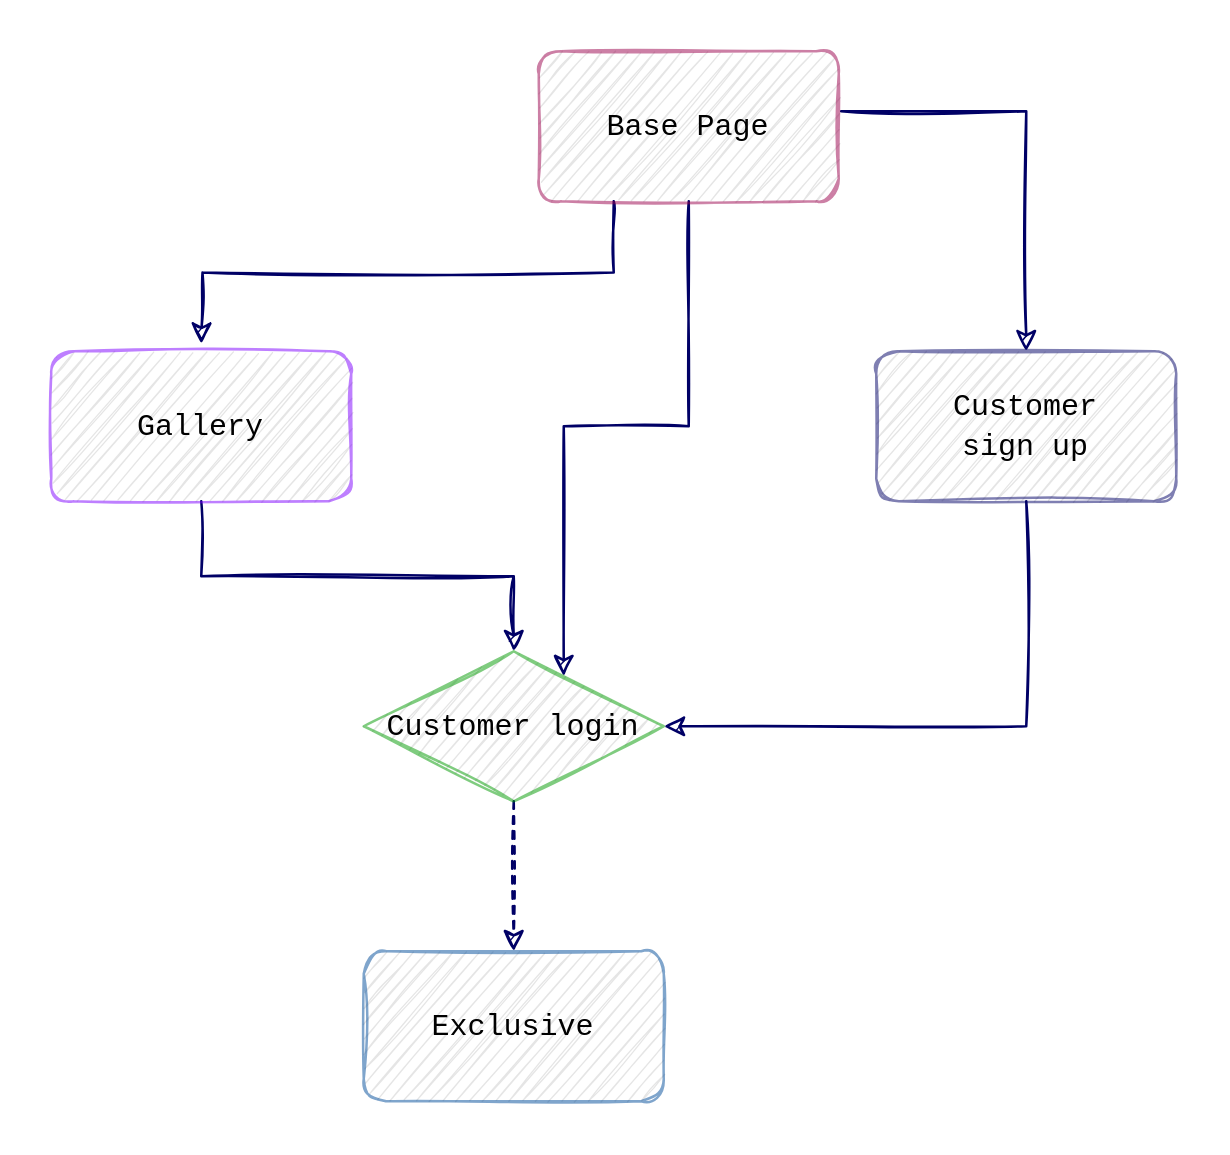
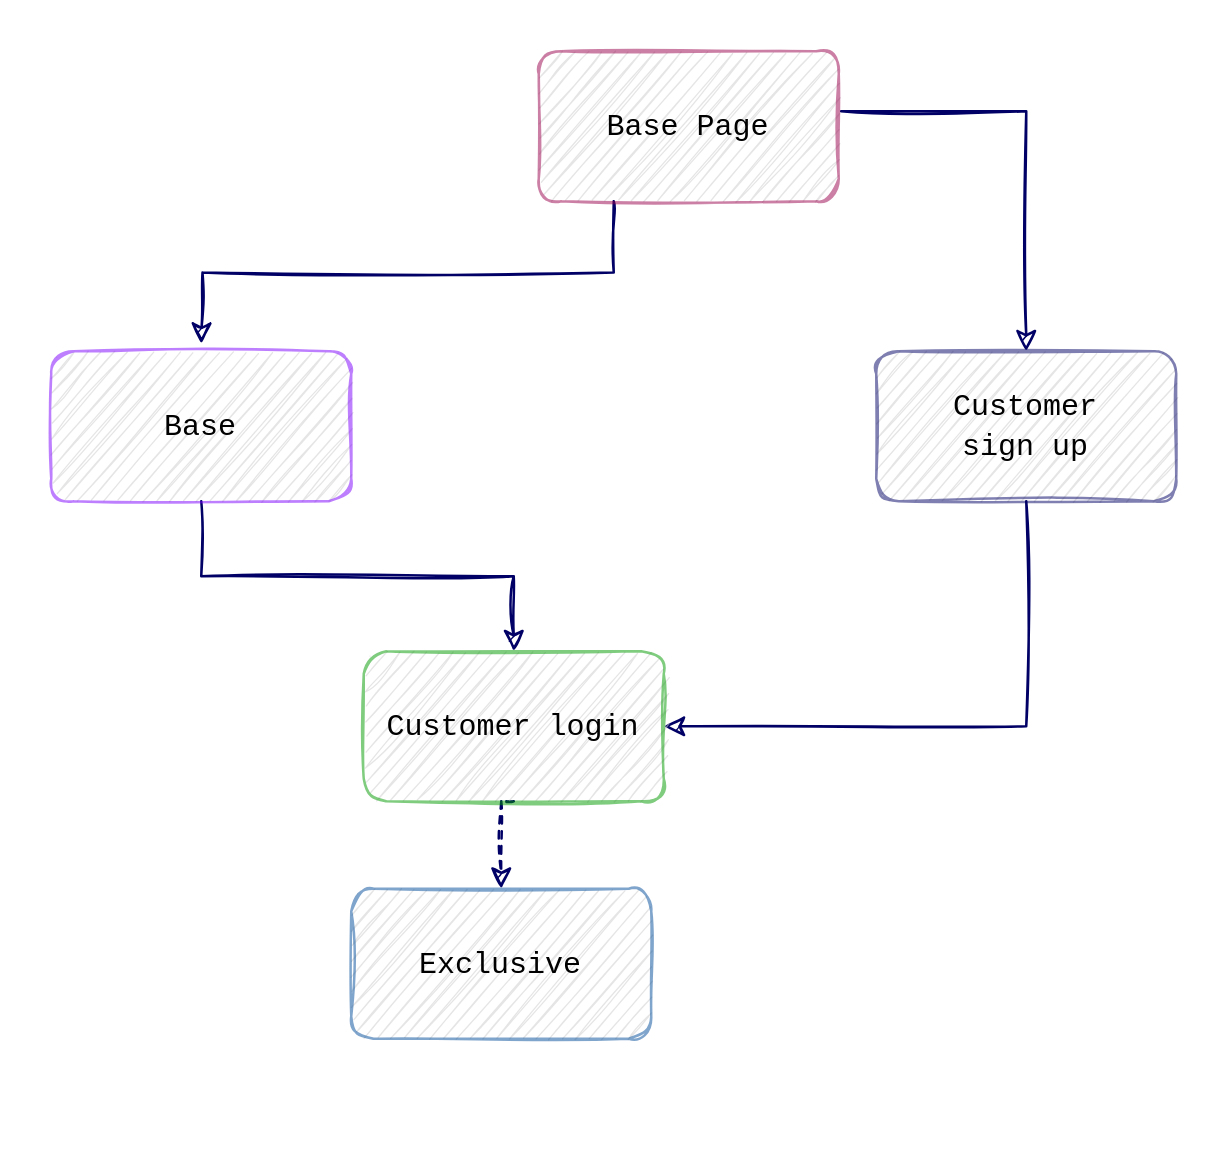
  <mxCell id="0" />
  <mxCell id="1" parent="0" />
  <mxCell id="2" style="rounded=0;orthogonalLoop=1;jettySize=auto;html=1;exitX=0.25;exitY=1;exitDx=0;exitDy=0;edgeStyle=orthogonalEdgeStyle;sketch=1;strokeColor=#000066;" edge="1" parent="1" source="5"><mxGeometry relative="1" as="geometry"><mxPoint x="80" y="137" as="targetPoint" /></mxGeometry></mxCell>
  <mxCell id="3" style="edgeStyle=orthogonalEdgeStyle;rounded=0;orthogonalLoop=1;jettySize=auto;html=1;entryX=0.5;entryY=0;entryDx=0;entryDy=0;exitX=1.008;exitY=0.4;exitDx=0;exitDy=0;exitPerimeter=0;sketch=1;strokeColor=#000066;" edge="1" parent="1" source="5" target="10"><mxGeometry relative="1" as="geometry"><mxPoint x="375" y="70" as="sourcePoint" /></mxGeometry></mxCell>
- <mxCell id="4" style="edgeStyle=orthogonalEdgeStyle;rounded=0;orthogonalLoop=1;jettySize=auto;html=1;entryX=0.75;entryY=0;entryDx=0;entryDy=0;sketch=1;strokeColor=#000066;" edge="1" parent="1" source="5" target="12"><mxGeometry relative="1" as="geometry" /></mxCell>
  <mxCell id="5" value="&lt;font face=&quot;Courier New&quot;&gt;Base Page&lt;/font&gt;" style="rounded=1;whiteSpace=wrap;html=1;sketch=1;strokeColor=#99004D;fillColor=#CCCCCC;opacity=50;" vertex="1" parent="1"><mxGeometry x="215" y="20" width="120" height="60" as="geometry" /></mxCell>
  <mxCell id="6" style="edgeStyle=orthogonalEdgeStyle;rounded=0;orthogonalLoop=1;jettySize=auto;html=1;entryX=0.5;entryY=0;entryDx=0;entryDy=0;exitX=0.5;exitY=1;exitDx=0;exitDy=0;sketch=1;strokeColor=#000066;" edge="1" parent="1" source="7" target="12"><mxGeometry relative="1" as="geometry" /></mxCell>
- <mxCell id="7" value="&lt;font face=&quot;Courier New&quot;&gt;Gallery&lt;/font&gt;" style="rounded=1;whiteSpace=wrap;html=1;sketch=1;strokeColor=#7F00FF;fillColor=#CCCCCC;opacity=50;" vertex="1" parent="1"><mxGeometry x="20" y="140" width="120" height="60" as="geometry" /></mxCell>
- <mxCell id="8" value="&lt;font face=&quot;Courier New&quot;&gt;Exclusive&lt;/font&gt;" style="rounded=1;whiteSpace=wrap;html=1;sketch=1;strokeColor=#004C99;fillColor=#CCCCCC;opacity=50;" vertex="1" parent="1"><mxGeometry x="145" y="380" width="120" height="60" as="geometry" /></mxCell>
+ <mxCell id="7" value="&lt;font face=&quot;Courier New&quot;&gt;Base&lt;/font&gt;" style="rounded=1;whiteSpace=wrap;html=1;sketch=1;strokeColor=#7F00FF;fillColor=#CCCCCC;opacity=50;" vertex="1" parent="1"><mxGeometry x="20" y="140" width="120" height="60" as="geometry" /></mxCell>
+ <mxCell id="8" value="&lt;font face=&quot;Courier New&quot;&gt;Exclusive&lt;/font&gt;" style="rounded=1;whiteSpace=wrap;html=1;sketch=1;strokeColor=#004C99;fillColor=#CCCCCC;opacity=50;" vertex="1" parent="1"><mxGeometry x="140" y="355" width="120" height="60" as="geometry" /></mxCell>
  <mxCell id="9" style="edgeStyle=orthogonalEdgeStyle;rounded=0;orthogonalLoop=1;jettySize=auto;html=1;entryX=1;entryY=0.5;entryDx=0;entryDy=0;exitX=0.5;exitY=1;exitDx=0;exitDy=0;sketch=1;strokeColor=#000066;" edge="1" parent="1" source="10" target="12"><mxGeometry relative="1" as="geometry" /></mxCell>
  <mxCell id="10" value="&lt;font face=&quot;Courier New&quot;&gt;Customer&lt;br&gt;sign up&lt;/font&gt;" style="rounded=1;whiteSpace=wrap;html=1;sketch=1;strokeColor=#000066;opacity=50;fillColor=#CCCCCC;" vertex="1" parent="1"><mxGeometry x="350" y="140" width="120" height="60" as="geometry" /></mxCell>
  <mxCell id="11" style="edgeStyle=orthogonalEdgeStyle;rounded=0;orthogonalLoop=1;jettySize=auto;html=1;exitX=0.5;exitY=1;exitDx=0;exitDy=0;entryX=0.5;entryY=0;entryDx=0;entryDy=0;sketch=1;strokeColor=#000066;dashed=1;" edge="1" parent="1" source="12" target="8"><mxGeometry relative="1" as="geometry" /></mxCell>
- <mxCell id="12" value="&lt;font face=&quot;Courier New&quot;&gt;Customer login&lt;/font&gt;" style="rhombus;whiteSpace=wrap;html=1;sketch=1;strokeColor=#009900;fillColor=#CCCCCC;opacity=50;" vertex="1" parent="1"><mxGeometry x="145" y="260" width="120" height="60" as="geometry" /></mxCell>
+ <mxCell id="12" value="&lt;font face=&quot;Courier New&quot;&gt;Customer login&lt;/font&gt;" style="rounded=1;whiteSpace=wrap;html=1;sketch=1;strokeColor=#009900;fillColor=#CCCCCC;opacity=50;" vertex="1" parent="1"><mxGeometry x="145" y="260" width="120" height="60" as="geometry" /></mxCell>
